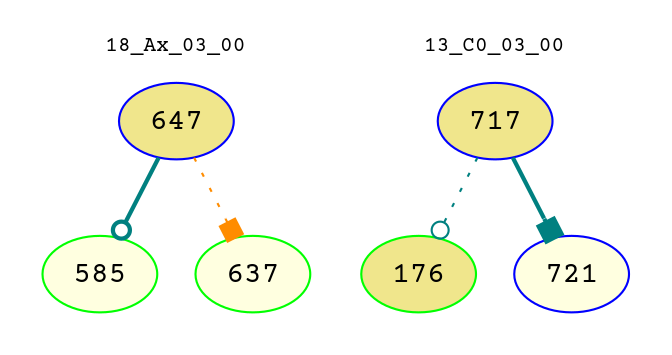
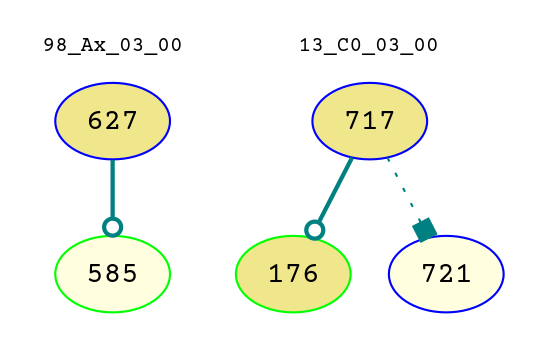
  digraph {
    fontname="Courier Prime"
    node [color=blue fillcolor=khaki fontname="Courier Prime" style=filled]
    edge [arrowhead=odot color=teal fontname="Courier Prime" style=bold]
-   n1 [label=647]
+   n1 [label=627]
    n2 [color=green fillcolor=lightyellow label=585]
-   n3 [color=green fillcolor=lightyellow label=637]
    n4 [label=717]
    n5 [color=green label=176]
    n6 [fillcolor=lightyellow label=721]
    subgraph cluster_1 {
      color=white
      fontsize=10
-     label="18_Ax_03_00"
+     label="98_Ax_03_00"
      n1
      n2
-     n3
    }
    subgraph cluster_2 {
      color=white
      fontsize=10
      label="13_C0_03_00"
      n4
      n5
      n6
    }
    n1 -> n2
-   n1 -> n3 [arrowhead=box color=darkorange style=dotted]
-   n4 -> n5 [style=dotted]
-   n4 -> n6 [arrowhead=box]
+   n4 -> n5
+   n4 -> n6 [arrowhead=box style=dotted]
  }
